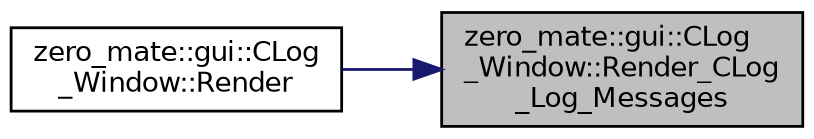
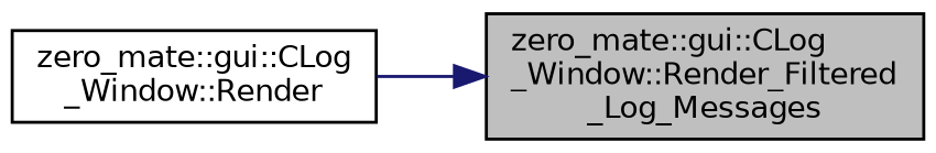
  digraph {
    rankdir=RL
    node [color=black fontname=Helvetica fontsize=10 shape=record]
-   n1 [fillcolor=grey75 fontcolor=black height=0.2 label="zero_mate::gui::CLog\l_Window::Render_CLog\l_Log_Messages" style=filled width=0.4]
+   n1 [fillcolor=grey75 fontcolor=black height=0.2 label="zero_mate::gui::CLog\l_Window::Render_Filtered\l_Log_Messages" style=filled width=0.4]
    n2 [height=0.2 label="zero_mate::gui::CLog\l_Window::Render" width=0.4]
    n1 -> n2 [color=midnightblue dir=back fontname=Helvetica fontsize=10 labelfontname=Helvetica labelfontsize=10 style=solid]
  }
